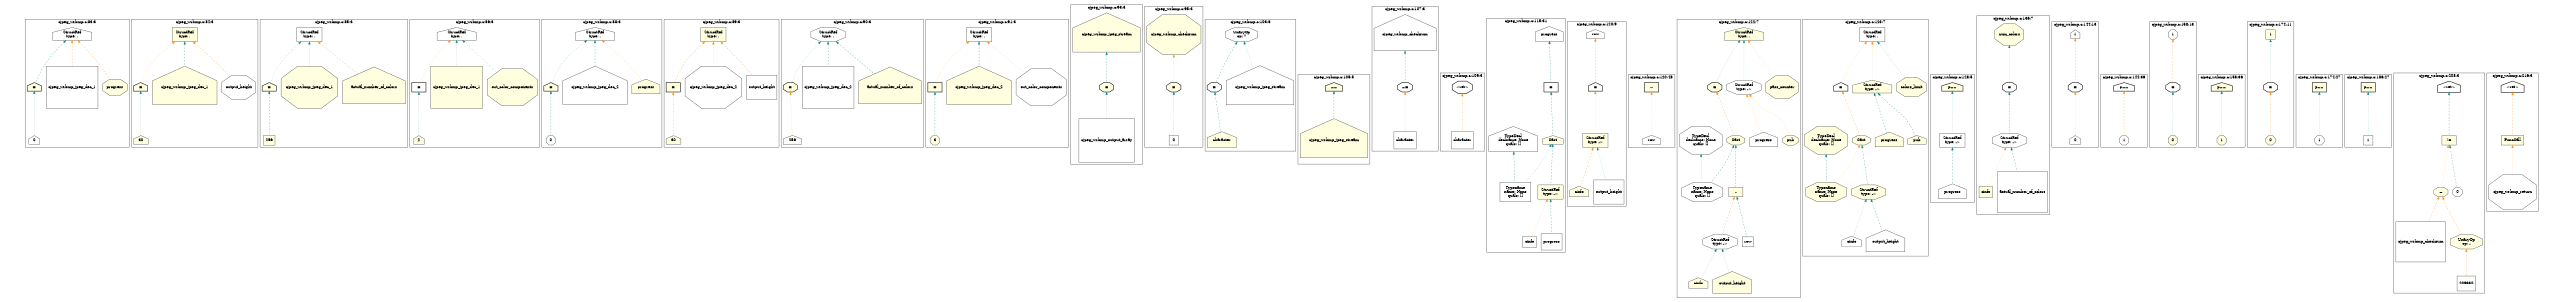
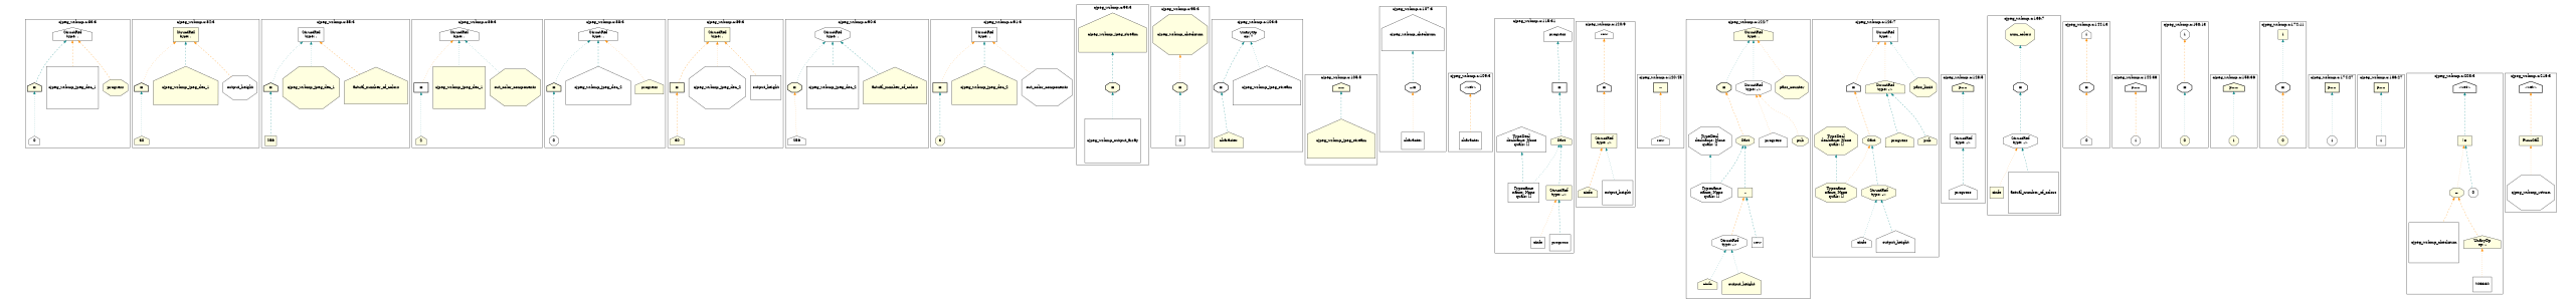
  strict graph {
    newrank=true
    node [style=filled fillcolor=white shape=house]
    edge [style=dashed color=teal dir=back]
    rank2 [height=0.5 style=invis width=0.013889 fillcolor="" shape=""]
    n2 [fillcolor=lightyellow height=0.5 label="=" style="filled,bold" width=0.75]
    n3 [fillcolor=lightyellow height=0.5 label="=" style="filled,bold" width=0.75]
    n4 [fillcolor=lightyellow height=0.5 label="=" style="filled,bold" width=0.75]
    n5 [height=0.5 label="=" shape=box style="filled,bold" width=0.75]
    n6 [fillcolor=lightyellow height=0.5 label="=" style="filled,bold" width=0.75]
    n7 [fillcolor=lightyellow height=0.5 label="=" shape=box style="filled,bold" width=0.75]
    n8 [fillcolor=lightyellow height=0.5 label="=" shape=octagon style="filled,bold" width=0.75]
    n9 [fillcolor=lightyellow height=0.5 label="=" shape=box style="filled,bold" width=0.75]
    n10 [fillcolor=lightyellow height=0.5 label="=" shape=octagon style="filled,bold" width=0.75]
    n11 [fillcolor=lightyellow height=0.5 label="=" shape=octagon style="filled,bold" width=0.75]
    n12 [height=0.5 label="=" shape=octagon style="filled,bold" width=0.75]
    n13 [fillcolor=lightyellow height=0.5 label="++" style="filled,bold" width=0.75]
    n14 [height=0.5 label="+=" shape=octagon style="filled,bold" width=0.75]
    n15 [height=0.65278 label="\<ret\>" shape=octagon style="filled,bold" width=0.65278]
    n16 [height=0.5 label="=" shape=box style="filled,bold" width=0.75]
    n17 [height=0.5 label="=" style="filled,bold" width=0.75]
    n18 [fillcolor=lightyellow height=0.5 label="--" shape=box style="filled,bold" width=0.75]
    n19 [fillcolor=lightyellow height=0.5 label="=" shape=octagon style="filled,bold" width=0.75]
    n20 [height=0.5 label="=" style="filled,bold" width=0.75]
    n21 [fillcolor=lightyellow height=0.5 label="p++" style="filled,bold" width=0.75]
    n22 [height=0.5 label="=" shape=octagon style="filled,bold" width=0.75]
    n23 [height=0.5 label="=" shape=octagon style="filled,bold" width=0.75]
    n24 [height=0.5 label="p++" style="filled,bold" width=0.75]
    n25 [height=0.5 label="=" shape=octagon style="filled,bold" width=0.75]
    n26 [fillcolor=lightyellow height=0.5 label="p++" style="filled,bold" width=0.75]
    n27 [height=0.5 label="=" shape=octagon style="filled,bold" width=0.75]
    n28 [fillcolor=lightyellow height=0.5 label="p++" shape=box style="filled,bold" width=0.75]
    n29 [fillcolor=lightyellow height=0.5 label="p++" shape=box style="filled,bold" width=0.75]
    n30 [height=0.65278 label="\<ret\>" style="filled,bold" width=0.65278]
    n31 [height=0.65278 label="\<ret\>" style="filled,bold" width=0.65278]
    end [height=0.5 style=invis width=0.013889 fillcolor="" shape=""]
    n33 [height=0.5 label=0 width=0.5]
    n34 [height=0.5 label=i width=0.5]
    n35 [height=0.5 label=i shape=octagon width=0.5]
    n36 [fillcolor=lightyellow height=0.5 label=0 shape=octagon width=0.5]
    n37 [height=0.5 label=i shape=octagon width=0.5]
    n38 [fillcolor=lightyellow height=0.5 label=i shape=octagon width=0.5]
    n39 [fillcolor=lightyellow height=0.5 label=0 shape=octagon width=0.5]
    n40 [fillcolor=lightyellow height=0.5 label=i shape=box width=0.5]
    n41 [height=0.5 label=0 width=0.5]
    n42 [height=0.74639 label="StructRef\ntype: ." width=1.3356]
    n43 [height=2.2361 label=cjpeg_wrbmp_jpeg_dec_1 shape=box width=2.2361]
    n44 [fillcolor=lightyellow height=0.86111 label=progress shape=octagon width=0.86111]
    n45 [fillcolor=lightyellow height=0.5 label=30 width=0.5]
    n46 [fillcolor=lightyellow height=0.74639 label="StructRef\ntype: ." shape=box width=1.3356]
    n47 [fillcolor=lightyellow height=2.2361 label=cjpeg_wrbmp_jpeg_dec_1 width=2.2361]
    n48 [height=1.2778 label=output_height shape=octagon width=1.2778]
    n49 [fillcolor=lightyellow height=0.51389 label=256 shape=box width=0.51389]
    n50 [height=0.74639 label="StructRef\ntype: ." shape=box width=1.3356]
    n51 [fillcolor=lightyellow height=2.2361 label=cjpeg_wrbmp_jpeg_dec_1 shape=octagon width=2.2361]
    n52 [fillcolor=lightyellow height=2.1528 label=actual_number_of_colors width=2.1528]
    n53 [fillcolor=lightyellow height=0.5 label=2 width=0.5]
    n54 [height=0.74639 label="StructRef\ntype: ." width=1.3356]
    n55 [fillcolor=lightyellow height=2.2361 label=cjpeg_wrbmp_jpeg_dec_1 shape=box width=2.2361]
    n56 [fillcolor=lightyellow height=1.9583 label=out_color_components shape=octagon width=1.9583]
    n57 [height=0.5 label=0 shape=octagon width=0.5]
    n58 [height=0.74639 label="StructRef\ntype: ." width=1.3356]
    n59 [height=2.2361 label=cjpeg_wrbmp_jpeg_dec_2 width=2.2361]
    n60 [fillcolor=lightyellow height=0.86111 label=progress width=0.86111]
    n61 [fillcolor=lightyellow height=0.5 label=30 width=0.5]
    n62 [fillcolor=lightyellow height=0.74639 label="StructRef\ntype: ." shape=box width=1.3356]
    n63 [height=2.2361 label=cjpeg_wrbmp_jpeg_dec_2 shape=octagon width=2.2361]
    n64 [height=1.2778 label=output_height shape=box width=1.2778]
    n65 [height=0.51389 label=256 width=0.51389]
    n66 [height=0.74639 label="StructRef\ntype: ." shape=octagon width=1.3356]
    n67 [height=2.2361 label=cjpeg_wrbmp_jpeg_dec_2 shape=box width=2.2361]
    n68 [fillcolor=lightyellow height=2.1528 label=actual_number_of_colors width=2.1528]
    n69 [fillcolor=lightyellow height=0.5 label=3 shape=octagon width=0.5]
    n70 [height=0.74639 label="StructRef\ntype: ." shape=box width=1.3356]
    n71 [fillcolor=lightyellow height=2.2361 label=cjpeg_wrbmp_jpeg_dec_2 width=2.2361]
    n72 [height=1.9583 label=out_color_components shape=octagon width=1.9583]
    n73 [height=0.5 label=i shape=octagon width=0.5]
    n74 [height=0.5 label=i shape=box width=0.5]
    n75 [fillcolor=lightyellow height=0.5 label="!=" shape=box width=0.75]
    n76 [fillcolor=lightyellow height=0.5 label="+" shape=octagon width=0.75]
    n77 [height=0.5 label=0 shape=octagon width=0.5]
    n78 [height=2.125 label=cjpeg_wrbmp_checksum shape=box width=2.125]
-   n79 [fillcolor=lightyellow height=0.74639 label="UnaryOp\nop: -" shape=octagon width=1.316]
+   n79 [fillcolor=lightyellow height=0.74639 label="UnaryOp\nop: -" width=1.316]
    n80 [height=0.79167 label=209330 shape=box width=0.79167]
    n81 [fillcolor=lightyellow height=0.5 label=FuncCall shape=box width=1.1916]
    n82 [height=1.8194 label=cjpeg_wrbmp_return shape=octagon width=1.8194]
    n83 [height=2.3194 label=cjpeg_wrbmp_output_array shape=box width=2.3194]
    n84 [fillcolor=lightyellow height=2.2917 label=cjpeg_wrbmp_jpeg_stream width=2.2917]
    n85 [height=0.5 label=0 shape=box width=0.5]
    n86 [fillcolor=lightyellow height=2.125 label=cjpeg_wrbmp_checksum shape=octagon width=2.125]
    n87 [fillcolor=lightyellow height=0.91667 label=character width=0.91667]
    n88 [height=0.74639 label="UnaryOp\nop: *" shape=octagon width=1.316]
    n89 [height=2.2917 label=cjpeg_wrbmp_jpeg_stream width=2.2917]
    n90 [fillcolor=lightyellow height=2.2917 label=cjpeg_wrbmp_jpeg_stream width=2.2917]
    n91 [height=0.91667 label=character shape=box width=0.91667]
    n92 [height=2.125 label=cjpeg_wrbmp_checksum width=2.125]
    n93 [height=0.91667 label=character shape=box width=0.91667]
    n94 [fillcolor=lightyellow height=0.5 label=Cast width=0.75]
    n95 [height=1.041 label="Typename\nname: None\nquals: []" shape=box width=1.6303]
    n96 [fillcolor=lightyellow height=0.74639 label="StructRef\ntype: ->" shape=box width=1.3356]
    n97 [height=0.61111 label=cinfo shape=box width=0.61111]
    n98 [height=0.86111 label=progress shape=box width=0.86111]
    n99 [height=0.86111 label=progress width=0.86111]
    n100 [height=1.4722 label="TypeDecl\ndeclname: None\nquals: []" width=1.4722]
    n101 [fillcolor=lightyellow height=0.74639 label="StructRef\ntype: ->" shape=box width=1.3356]
    n102 [fillcolor=lightyellow height=0.61111 label=cinfo width=0.61111]
    n103 [height=1.2778 label=output_height shape=box width=1.2778]
    n104 [height=0.52778 label=row width=0.52778]
    n105 [height=0.52778 label=row width=0.52778]
    n106 [fillcolor=lightyellow height=0.5 label=Cast shape=octagon width=0.75]
    n107 [height=1.041 label="Typename\nname: None\nquals: []" shape=octagon width=1.6303]
    n108 [fillcolor=lightyellow height=0.5 label="-" shape=box width=0.75]
    n109 [height=0.74639 label="StructRef\ntype: ->" shape=octagon width=1.3356]
    n110 [height=0.52778 label=row shape=box width=0.52778]
    n111 [fillcolor=lightyellow height=0.61111 label=cinfo width=0.61111]
    n112 [fillcolor=lightyellow height=1.2778 label=output_height width=1.2778]
    n113 [fillcolor=lightyellow height=0.74639 label="StructRef\ntype: ." width=1.3356]
    n114 [height=0.74639 label="StructRef\ntype: ->" shape=octagon width=1.3356]
    n115 [fillcolor=lightyellow height=1.2083 label=pass_counter shape=octagon width=1.2083]
    n116 [height=0.86111 label=progress width=0.86111]
    n117 [fillcolor=lightyellow height=0.51389 label=pub shape=octagon width=0.51389]
    n118 [height=1.4722 label="TypeDecl\ndeclname: None\nquals: []" shape=octagon width=1.4722]
    n119 [fillcolor=lightyellow height=0.5 label=Cast shape=octagon width=0.75]
    n120 [fillcolor=lightyellow height=1.041 label="Typename\nname: None\nquals: []" shape=octagon width=1.6303]
    n121 [fillcolor=lightyellow height=0.74639 label="StructRef\ntype: ->" shape=octagon width=1.3356]
    n122 [height=0.61111 label=cinfo width=0.61111]
    n123 [height=1.2778 label=output_height width=1.2778]
    n124 [height=0.74639 label="StructRef\ntype: ." shape=box width=1.3356]
    n125 [fillcolor=lightyellow height=0.74639 label="StructRef\ntype: ->" width=1.3356]
-   n126 [fillcolor=lightyellow height=1.0139 label=colors_limit shape=octagon width=1.0139]
+   n126 [fillcolor=lightyellow height=1.0139 label=pass_limit shape=octagon width=1.0139]
    n127 [fillcolor=lightyellow height=0.86111 label=progress width=0.86111]
    n128 [fillcolor=lightyellow height=0.51389 label=pub width=0.51389]
    n129 [fillcolor=lightyellow height=1.4722 label="TypeDecl\ndeclname: None\nquals: []" shape=octagon width=1.4722]
    n130 [height=0.74639 label="StructRef\ntype: ->" shape=box width=1.3356]
    n131 [height=0.86111 label=progress width=0.86111]
    n132 [height=0.74639 label="StructRef\ntype: ->" shape=octagon width=1.3356]
    n133 [fillcolor=lightyellow height=0.61111 label=cinfo shape=box width=0.61111]
    n134 [height=2.1528 label=actual_number_of_colors shape=box width=2.1528]
    n135 [fillcolor=lightyellow height=1.125 label=num_colors shape=octagon width=1.125]
    rank1 [height=0.5 style=invis width=0.013889 fillcolor="" shape=""]
    subgraph sub_1 {
      rank=same
      rankdir=LR
      rank2
      n2
      n3
      n4
      n5
      n6
      n7
      n8
      n9
      n10
      n11
      n12
      n13
      n14
      n15
      n16
      n17
      n18
      n19
      n20
      n21
      n22
      n23
      n24
      n25
      n26
      n27
      n28
      n29
      n30
      n31
      end
    }
    subgraph cluster_2 {
      label="cjpeg_wrbmp.c:144:13"
      n23
      n33
      n34
    }
    subgraph cluster_3 {
      label="cjpeg_wrbmp.c:144:36"
      n24
      n35
    }
    subgraph cluster_4 {
      label="cjpeg_wrbmp.c:158:13"
      n25
      n36
      n37
    }
    subgraph cluster_5 {
      label="cjpeg_wrbmp.c:158:36"
      n26
      n38
    }
    subgraph cluster_6 {
      label="cjpeg_wrbmp.c:174:11"
      n27
      n39
      n40
    }
    subgraph cluster_7 {
      label="cjpeg_wrbmp.c:83:3"
      n2
      n41
      n42
      n43
      n44
    }
    subgraph cluster_8 {
      label="cjpeg_wrbmp.c:84:3"
      n3
      n45
      n46
      n47
      n48
    }
    subgraph cluster_9 {
      label="cjpeg_wrbmp.c:85:3"
      n4
      n49
      n50
      n51
      n52
    }
    subgraph cluster_10 {
      label="cjpeg_wrbmp.c:86:3"
      n5
      n53
      n54
      n55
      n56
    }
    subgraph cluster_11 {
      label="cjpeg_wrbmp.c:88:3"
      n6
      n57
      n58
      n59
      n60
    }
    subgraph cluster_12 {
      label="cjpeg_wrbmp.c:89:3"
      n7
      n61
      n62
      n63
      n64
    }
    subgraph cluster_13 {
      label="cjpeg_wrbmp.c:90:3"
      n8
      n65
      n66
      n67
      n68
    }
    subgraph cluster_14 {
      label="cjpeg_wrbmp.c:91:3"
      n9
      n69
      n70
      n71
      n72
    }
    subgraph cluster_15 {
      label="cjpeg_wrbmp.c:174:27"
      n28
      n73
    }
    subgraph cluster_16 {
      label="cjpeg_wrbmp.c:186:27"
      n29
      n74
    }
    subgraph cluster_17 {
      label="cjpeg_wrbmp.c:208:3"
      n30
      n75
      n76
      n77
      n78
      n79
      n80
    }
    subgraph cluster_18 {
      label="cjpeg_wrbmp.c:216:3"
      n31
      n81
      n82
    }
    subgraph cluster_19 {
      label="cjpeg_wrbmp.c:93:3"
      n10
      n83
      n84
    }
    subgraph cluster_20 {
      label="cjpeg_wrbmp.c:95:3"
      n11
      n85
      n86
    }
    subgraph cluster_21 {
      label="cjpeg_wrbmp.c:103:6"
      n12
      n87
      n88
      n89
    }
    subgraph cluster_22 {
      label="cjpeg_wrbmp.c:105:5"
      n13
      n90
    }
    subgraph cluster_23 {
      label="cjpeg_wrbmp.c:107:3"
      n14
      n91
      n92
    }
    subgraph cluster_24 {
      label="cjpeg_wrbmp.c:109:3"
      n15
      n93
    }
    subgraph cluster_25 {
      label="cjpeg_wrbmp.c:115:31"
      n16
      n94
      n95
      n96
      n97
      n98
      n99
      n100
    }
    subgraph cluster_26 {
      label="cjpeg_wrbmp.c:120:9"
      n17
      n101
      n102
      n103
      n104
    }
    subgraph cluster_27 {
      label="cjpeg_wrbmp.c:120:48"
      n18
      n105
    }
    subgraph cluster_28 {
      label="cjpeg_wrbmp.c:122:7"
      n19
      n106
      n107
      n108
      n109
      n110
      n111
      n112
      n113
      n114
      n115
      n116
      n117
      n118
    }
    subgraph cluster_29 {
      label="cjpeg_wrbmp.c:123:7"
      n20
      n119
      n120
      n121
      n122
      n123
      n124
      n125
      n126
      n127
      n128
      n129
    }
    subgraph cluster_30 {
      label="cjpeg_wrbmp.c:128:5"
      n21
      n130
      n131
    }
    subgraph cluster_31 {
      label="cjpeg_wrbmp.c:136:7"
      n22
      n132
      n133
      n134
      n135
    }
    rank2 -- n2 [style=invis color="" dir=""]
    n2 -- n3 [style=invis color="" dir=""]
    n2 -- n41 [style=dotted]
    n3 -- n4 [style=invis color="" dir=""]
    n3 -- n45 [style=dotted]
    n4 -- n5 [style=invis color="" dir=""]
    n4 -- n49
    n5 -- n6 [style=invis color="" dir=""]
    n5 -- n53 [style=dotted]
    n6 -- n7 [style=invis color="" dir=""]
    n6 -- n57
    n7 -- n8 [style=invis color="" dir=""]
    n7 -- n61 [color=darkorange]
    n8 -- n9 [style=invis color="" dir=""]
    n8 -- n65 [color=darkorange style=dotted]
    n9 -- n10 [style=invis color="" dir=""]
    n9 -- n69
    n10 -- n11 [style=invis color="" dir=""]
    n10 -- n83 [style=dotted]
    n11 -- n12 [style=invis color="" dir=""]
    n11 -- n85 [style=dotted]
    n12 -- n13 [style=invis color="" dir=""]
    n12 -- n87
    n13 -- n14 [style=invis color="" dir=""]
    n13 -- n90
    n14 -- n15 [style=invis color="" dir=""]
    n14 -- n91 [color=darkorange style=dotted]
    n15 -- n16 [style=invis color="" dir=""]
    n15 -- n93 [color=darkorange]
    n16 -- n17 [style=invis color="" dir=""]
    n16 -- n94
    n17 -- n18 [style=invis color="" dir=""]
    n17 -- n101 [color=darkorange style=dotted]
    n18 -- n19 [style=invis color="" dir=""]
    n18 -- n105 [color=darkorange style=dotted]
    n19 -- n20 [style=invis color="" dir=""]
    n19 -- n106 [color=darkorange]
    n20 -- n21 [style=invis color="" dir=""]
    n20 -- n119 [color=darkorange]
    n21 -- n22 [style=invis color="" dir=""]
    n21 -- n130 [style=dotted]
    n22 -- n23 [style=invis color="" dir=""]
    n22 -- n132
    n23 -- n24 [style=invis color="" dir=""]
    n23 -- n33 [color=darkorange style=dotted]
    n24 -- n25 [style=invis color="" dir=""]
    n24 -- n35 [color=darkorange]
    n25 -- n26 [style=invis color="" dir=""]
    n25 -- n36 [style=dotted]
    n26 -- n27 [style=invis color="" dir=""]
    n26 -- n38 [style=dotted]
    n27 -- n28 [style=invis color="" dir=""]
    n27 -- n39 [color=darkorange]
    n28 -- n29 [style=invis color="" dir=""]
    n28 -- n73 [style=dotted]
    n29 -- n30 [style=invis color="" dir=""]
    n29 -- n74 [style=dotted]
    n30 -- n31 [style=invis color="" dir=""]
    n30 -- n75
    n31 -- end [style=invis color="" dir=""]
    n31 -- n81 [color=darkorange]
    n34 -- n23 [color=darkorange]
    n37 -- n25 [color=darkorange]
    n40 -- n27 [style=dotted]
    n42 -- n2
    n42 -- n43 [color=darkorange]
    n42 -- n44 [color=darkorange]
    n46 -- n3 [color=darkorange style=dotted]
    n46 -- n47
    n46 -- n48 [color=darkorange]
    n50 -- n4 [style=dotted]
    n50 -- n51 [style=dotted]
    n50 -- n52 [color=darkorange]
    n54 -- n5 [color=darkorange style=dotted]
    n54 -- n55 [style=dotted]
    n54 -- n56 [style=dotted]
    n58 -- n6 [style=dotted]
    n58 -- n59
    n58 -- n60 [color=darkorange style=dotted]
    n62 -- n7 [color=darkorange]
    n62 -- n63 [color=darkorange style=dotted]
    n62 -- n64 [color=darkorange]
    n66 -- n8 [style=dotted]
    n66 -- n67
    n66 -- n68
    n70 -- n9 [color=darkorange style=dotted]
    n70 -- n71
    n70 -- n72 [color=darkorange style=dotted]
    n75 -- n76 [color=darkorange style=dotted]
    n75 -- n77
    n76 -- n78 [color=darkorange]
    n76 -- n79 [color=darkorange]
-   n79 -- n80 [color=darkorange]
+   n79 -- n80 [color=darkorange style=dotted]
    n81 -- n82 [color=darkorange style=dotted]
    n84 -- n10
    n86 -- n11 [color=darkorange style=dotted]
    n88 -- n12
    n88 -- n89 [style=dotted]
    n92 -- n14
    n94 -- n95 [style=dotted]
    n94 -- n96
    n96 -- n97 [color=darkorange style=dotted]
    n96 -- n98
    n99 -- n16
    n100 -- n95
    n101 -- n102 [color=darkorange]
    n101 -- n103 [style=dotted]
    n104 -- n17 [color=darkorange]
    n106 -- n107
    n106 -- n108
    n108 -- n109 [color=darkorange]
    n108 -- n110
    n109 -- n111 [style=dotted]
    n109 -- n112 [style=dotted]
    n113 -- n19 [style=dotted]
    n113 -- n114 [style=dotted]
    n113 -- n115 [color=darkorange style=dotted]
    n114 -- n116 [color=darkorange style=dotted]
    n114 -- n117 [color=darkorange style=dotted]
    n118 -- n107 [style=dotted]
    n119 -- n120 [color=darkorange style=dotted]
    n119 -- n121
    n121 -- n122 [style=dotted]
    n121 -- n123
    n124 -- n20 [color=darkorange style=dotted]
    n124 -- n125 [color=darkorange style=dotted]
    n124 -- n126 [style=dotted]
    n125 -- n127
    n125 -- n128
    n129 -- n120
    n130 -- n131
    n132 -- n133 [color=darkorange style=dotted]
    n132 -- n134
    n135 -- n22 [style=dotted]
    rank1 -- rank2 [style=invis color="" dir=""]
  }
